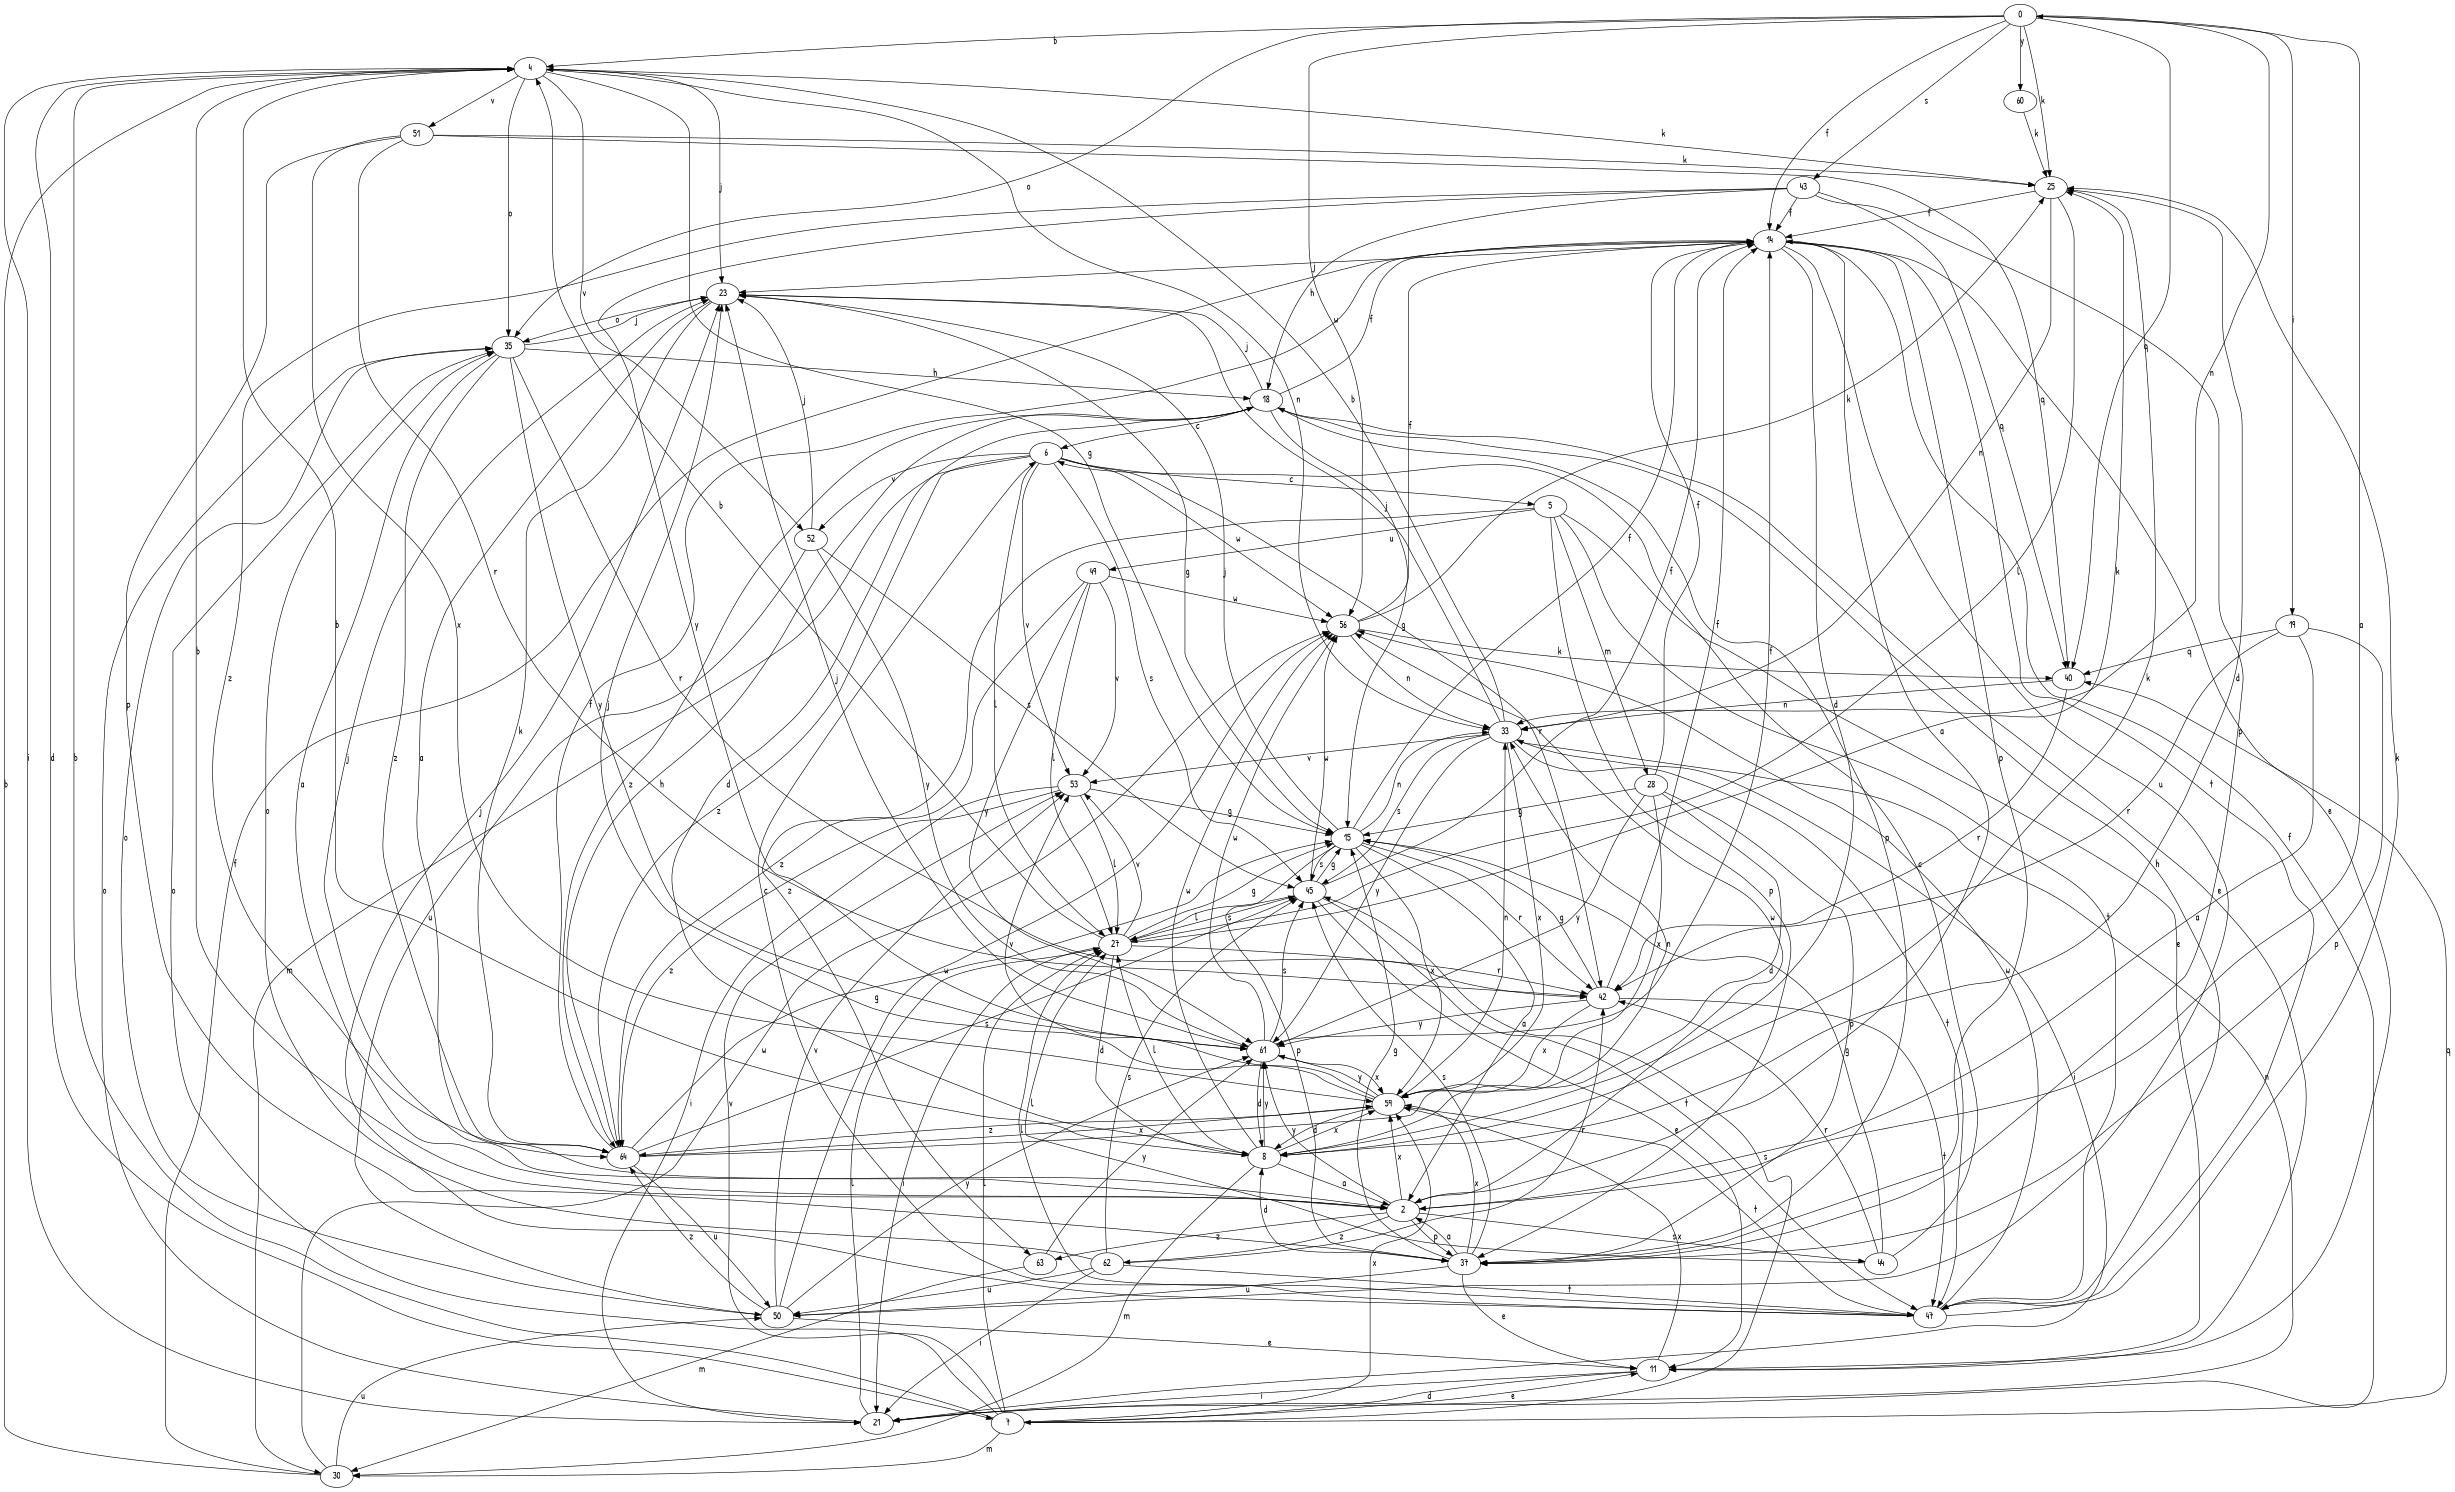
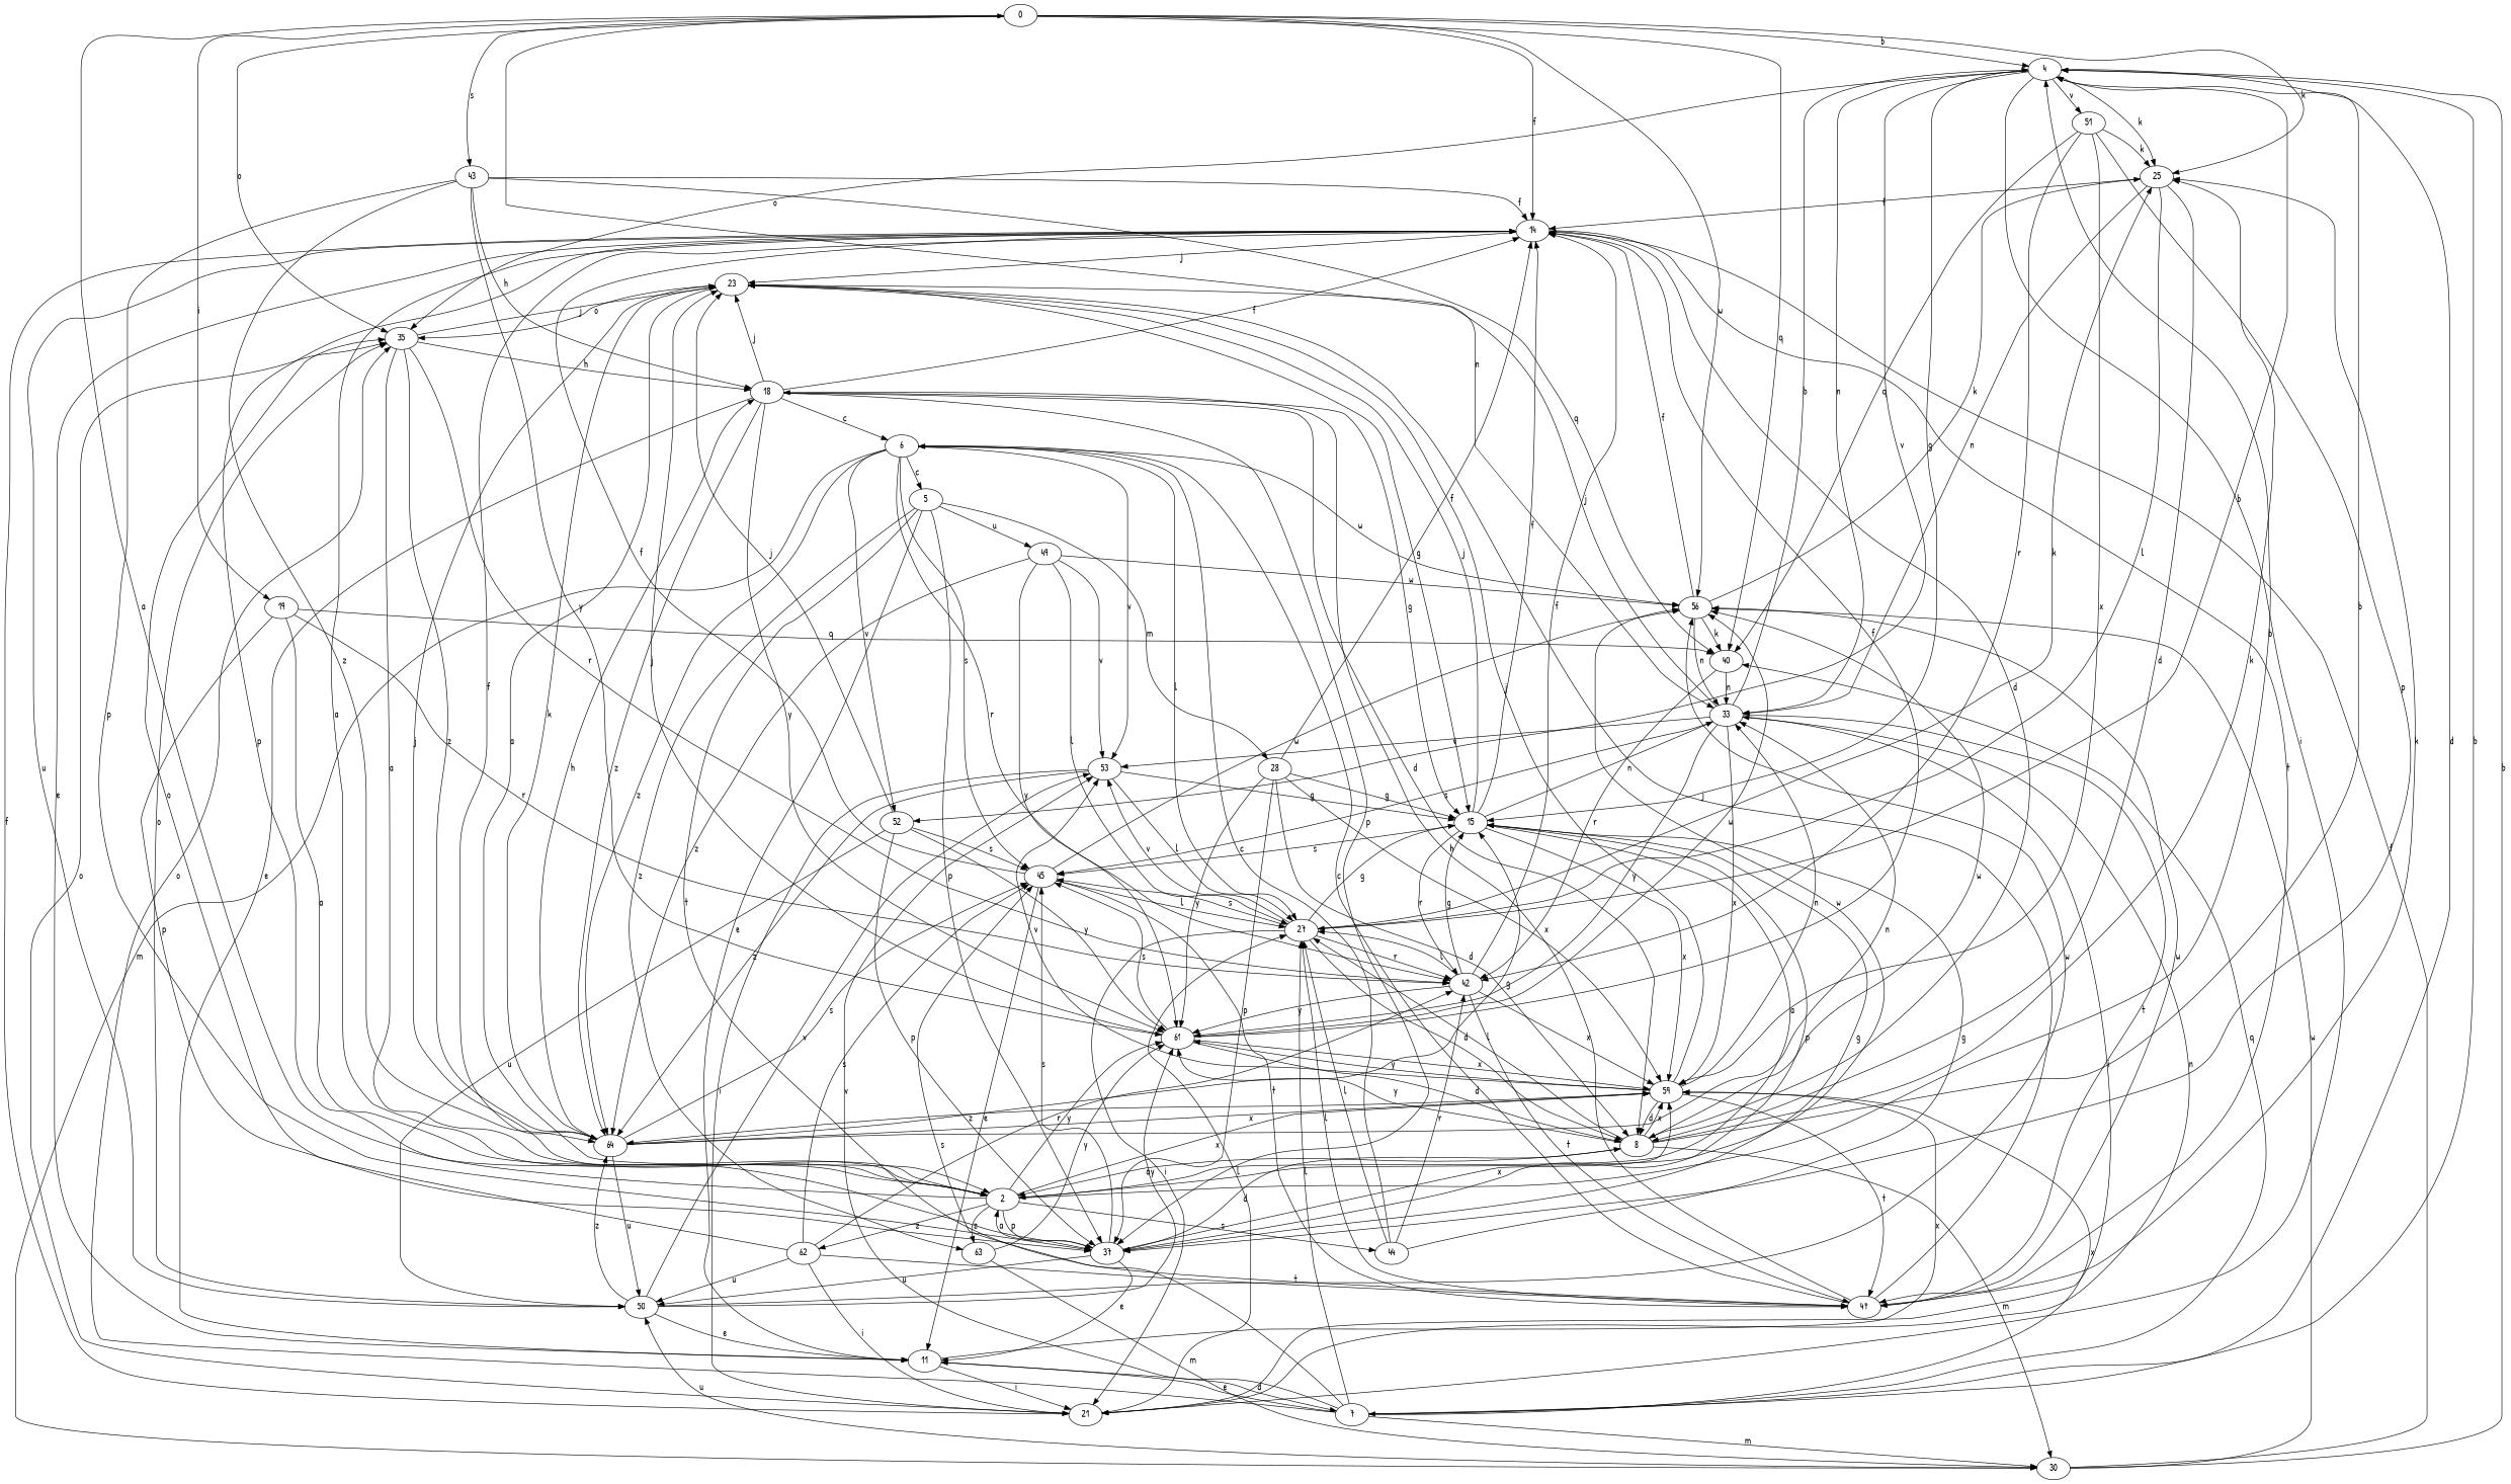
  strict digraph {
    fontname="Patrick Hand"
    node [fontname="Patrick Hand"]
    edge [fontname="Patrick Hand"]
    0
    4
    14
    19
    25
    33
    35
    40
    43
    56
-   60
    23
    7
    15
    21
    51
    52
    2
    37
    11
    47
    8
    50
    42
    27
    59
    61
    45
    53
    64
    18
    44
    62
    63
    6
    30
    5
    28
    49
    0 -> 4 [label=b]
    0 -> 14 [label=f]
    0 -> 19 [label=i]
    0 -> 25 [label=k]
    0 -> 33 [label=n]
    0 -> 35 [label=o]
    0 -> 40 [label=q]
    0 -> 43 [label=s]
    0 -> 56 [label=w]
-   0 -> 60 [label=y]
    4 -> 25 [label=k]
    4 -> 33 [label=n]
    4 -> 35 [label=o]
-   4 -> 23 [label=j]
    4 -> 7 [label=d]
    4 -> 15 [label=g]
    4 -> 21 [label=i]
    4 -> 51 [label=v]
    4 -> 52 [label=v]
    14 -> 23 [label=j]
    14 -> 2 [label=a]
    14 -> 37 [label=p]
    14 -> 11 [label=e]
    14 -> 47 [label=t]
    14 -> 8 [label=d]
    14 -> 50 [label=u]
    19 -> 40 [label=q]
    19 -> 2 [label=a]
    19 -> 37 [label=p]
    19 -> 42 [label=r]
    25 -> 14 [label=f]
    25 -> 33 [label=n]
    25 -> 8 [label=d]
    25 -> 27 [label=l]
    33 -> 4 [label=b]
    33 -> 23 [label=j]
    33 -> 21 [label=i]
    33 -> 47 [label=t]
    33 -> 59 [label=x]
    33 -> 61 [label=y]
    33 -> 45 [label=s]
    33 -> 53 [label=v]
    35 -> 23 [label=j]
    35 -> 2 [label=a]
    35 -> 42 [label=r]
-   35 -> 61 [label=y]
+   18 -> 61 [label=y]
    35 -> 64 [label=z]
    35 -> 18 [label=h]
    40 -> 33 [label=n]
    40 -> 42 [label=r]
    43 -> 14 [label=f]
    43 -> 40 [label=q]
    43 -> 37 [label=p]
    43 -> 61 [label=y]
    43 -> 64 [label=z]
    43 -> 18 [label=h]
    56 -> 14 [label=f]
    56 -> 25 [label=k]
    56 -> 33 [label=n]
    56 -> 40 [label=k]
-   60 -> 25 [label=k]
    23 -> 35 [label=o]
    23 -> 15 [label=g]
    23 -> 2 [label=a]
    23 -> 64 [label=k]
    7 -> 4 [label=b]
    7 -> 35 [label=o]
    7 -> 40 [label=q]
    7 -> 11 [label=e]
    7 -> 27 [label=l]
    7 -> 59 [label=x]
    7 -> 45 [label=s]
    7 -> 53 [label=v]
    7 -> 30 [label=m]
    15 -> 14 [label=f]
    15 -> 33 [label=n]
    15 -> 23 [label=j]
    15 -> 2 [label=a]
    15 -> 37 [label=p]
    15 -> 42 [label=r]
    15 -> 59 [label=x]
    15 -> 45 [label=s]
    21 -> 14 [label=f]
    21 -> 33 [label=n]
    21 -> 35 [label=o]
    21 -> 27 [label=l]
    51 -> 25 [label=k]
    51 -> 40 [label=q]
    51 -> 37 [label=p]
    51 -> 42 [label=r]
    51 -> 59 [label=x]
    52 -> 23 [label=j]
+   52 -> 37 [label=p]
    52 -> 50 [label=u]
    52 -> 61 [label=y]
    52 -> 45 [label=s]
    2 -> 0 [label=a]
    2 -> 4 [label=b]
    2 -> 56 [label=w]
    2 -> 23 [label=j]
    2 -> 37 [label=p]
    2 -> 59 [label=x]
    2 -> 61 [label=y]
    2 -> 44 [label=s]
    2 -> 62 [label=z]
    2 -> 63 [label=z]
    37 -> 15 [label=g]
    37 -> 2 [label=a]
    37 -> 11 [label=e]
    37 -> 8 [label=d]
    37 -> 50 [label=u]
    37 -> 59 [label=x]
    37 -> 45 [label=s]
    11 -> 7 [label=d]
    11 -> 21 [label=i]
    11 -> 59 [label=x]
    47 -> 25 [label=k]
    47 -> 56 [label=w]
    47 -> 23 [label=j]
    47 -> 27 [label=l]
    47 -> 18 [label=h]
    47 -> 6 [label=c]
    8 -> 4 [label=b]
    8 -> 25 [label=k]
    8 -> 56 [label=w]
    8 -> 2 [label=a]
    8 -> 27 [label=l]
    8 -> 59 [label=x]
    8 -> 61 [label=y]
    8 -> 30 [label=m]
    50 -> 35 [label=o]
    50 -> 56 [label=w]
    50 -> 11 [label=e]
    50 -> 61 [label=y]
    50 -> 53 [label=v]
    50 -> 64 [label=z]
    42 -> 14 [label=f]
    42 -> 15 [label=g]
    42 -> 47 [label=t]
+   42 -> 27 [label=l]
    42 -> 59 [label=x]
    42 -> 61 [label=y]
    27 -> 4 [label=b]
    27 -> 25 [label=k]
    27 -> 15 [label=g]
    27 -> 21 [label=i]
    27 -> 8 [label=d]
    27 -> 42 [label=r]
    27 -> 45 [label=s]
    27 -> 53 [label=v]
    59 -> 33 [label=n]
    59 -> 23 [label=j]
    59 -> 47 [label=t]
    59 -> 8 [label=d]
    59 -> 61 [label=y]
    59 -> 53 [label=v]
    59 -> 64 [label=z]
    61 -> 14 [label=f]
    61 -> 56 [label=w]
    61 -> 23 [label=j]
    61 -> 8 [label=d]
    61 -> 59 [label=x]
    61 -> 45 [label=s]
    45 -> 14 [label=f]
    45 -> 56 [label=w]
-   45 -> 15 [label=g]
    45 -> 11 [label=e]
    45 -> 47 [label=t]
    45 -> 27 [label=l]
    53 -> 15 [label=g]
    53 -> 21 [label=i]
    53 -> 27 [label=l]
    53 -> 64 [label=z]
    64 -> 14 [label=f]
    64 -> 33 [label=n]
    64 -> 15 [label=g]
    64 -> 50 [label=u]
    64 -> 59 [label=x]
    64 -> 45 [label=s]
    64 -> 18 [label=h]
    18 -> 14 [label=f]
    18 -> 23 [label=j]
    18 -> 15 [label=g]
    18 -> 37 [label=p]
    18 -> 11 [label=e]
    18 -> 8 [label=d]
    18 -> 64 [label=z]
    18 -> 6 [label=c]
    44 -> 15 [label=g]
    44 -> 42 [label=r]
    44 -> 27 [label=l]
    44 -> 6 [label=c]
    62 -> 35 [label=o]
    62 -> 21 [label=i]
    62 -> 47 [label=t]
    62 -> 50 [label=u]
    62 -> 42 [label=r]
    62 -> 45 [label=s]
    63 -> 61 [label=y]
    63 -> 30 [label=m]
    6 -> 56 [label=w]
    6 -> 52 [label=v]
    6 -> 42 [label=r]
    6 -> 27 [label=l]
    6 -> 45 [label=s]
    6 -> 53 [label=v]
    6 -> 64 [label=z]
    6 -> 30 [label=m]
    6 -> 5 [label=c]
    30 -> 4 [label=b]
    30 -> 14 [label=f]
    30 -> 56 [label=w]
    30 -> 50 [label=u]
    5 -> 37 [label=p]
    5 -> 11 [label=e]
    5 -> 47 [label=t]
    5 -> 63 [label=z]
    5 -> 28 [label=m]
    5 -> 49 [label=u]
    28 -> 14 [label=f]
    28 -> 15 [label=g]
    28 -> 37 [label=p]
    28 -> 8 [label=d]
    28 -> 59 [label=x]
    28 -> 61 [label=y]
    49 -> 56 [label=w]
    49 -> 27 [label=l]
    49 -> 61 [label=y]
    49 -> 53 [label=v]
    49 -> 64 [label=z]
  }
